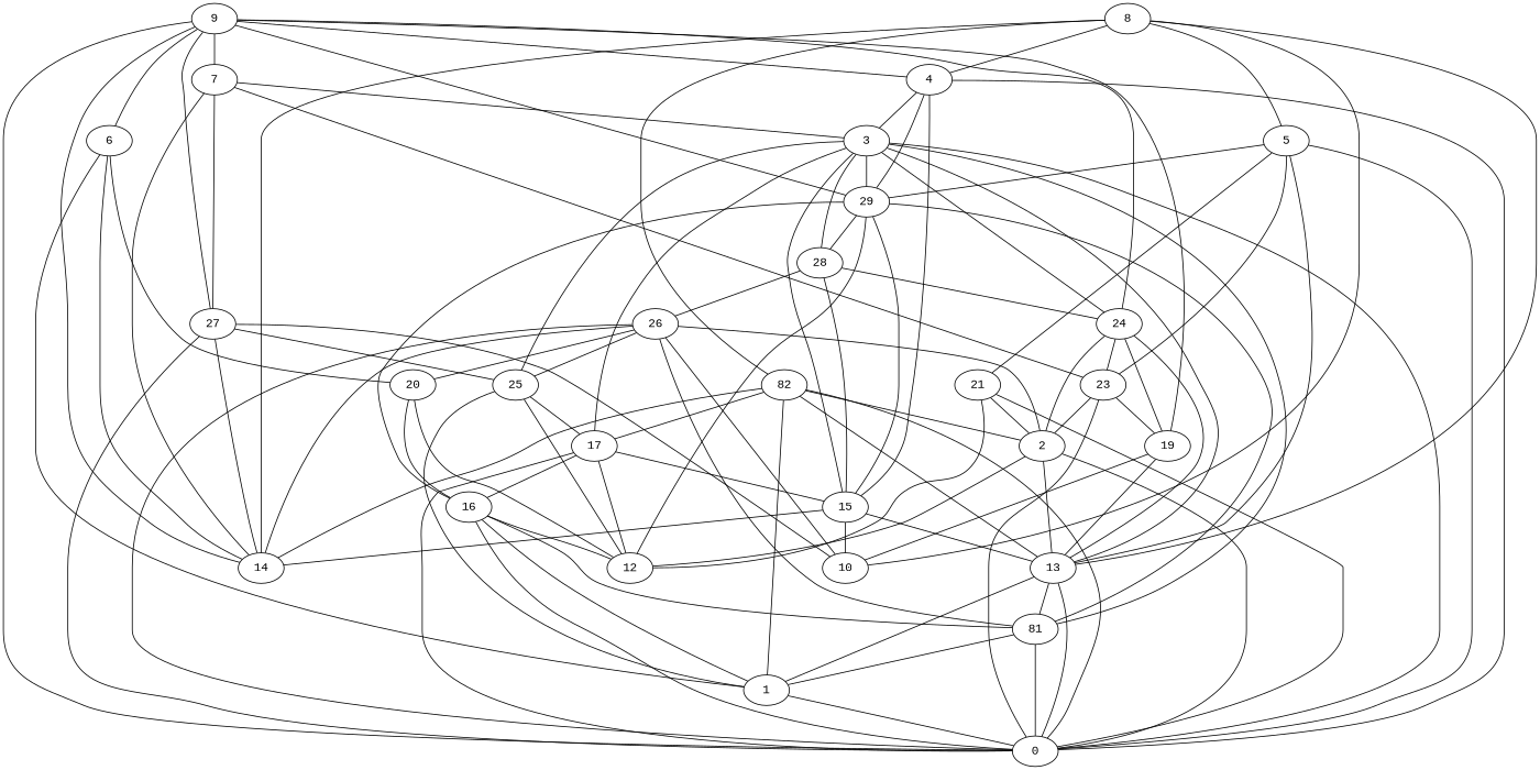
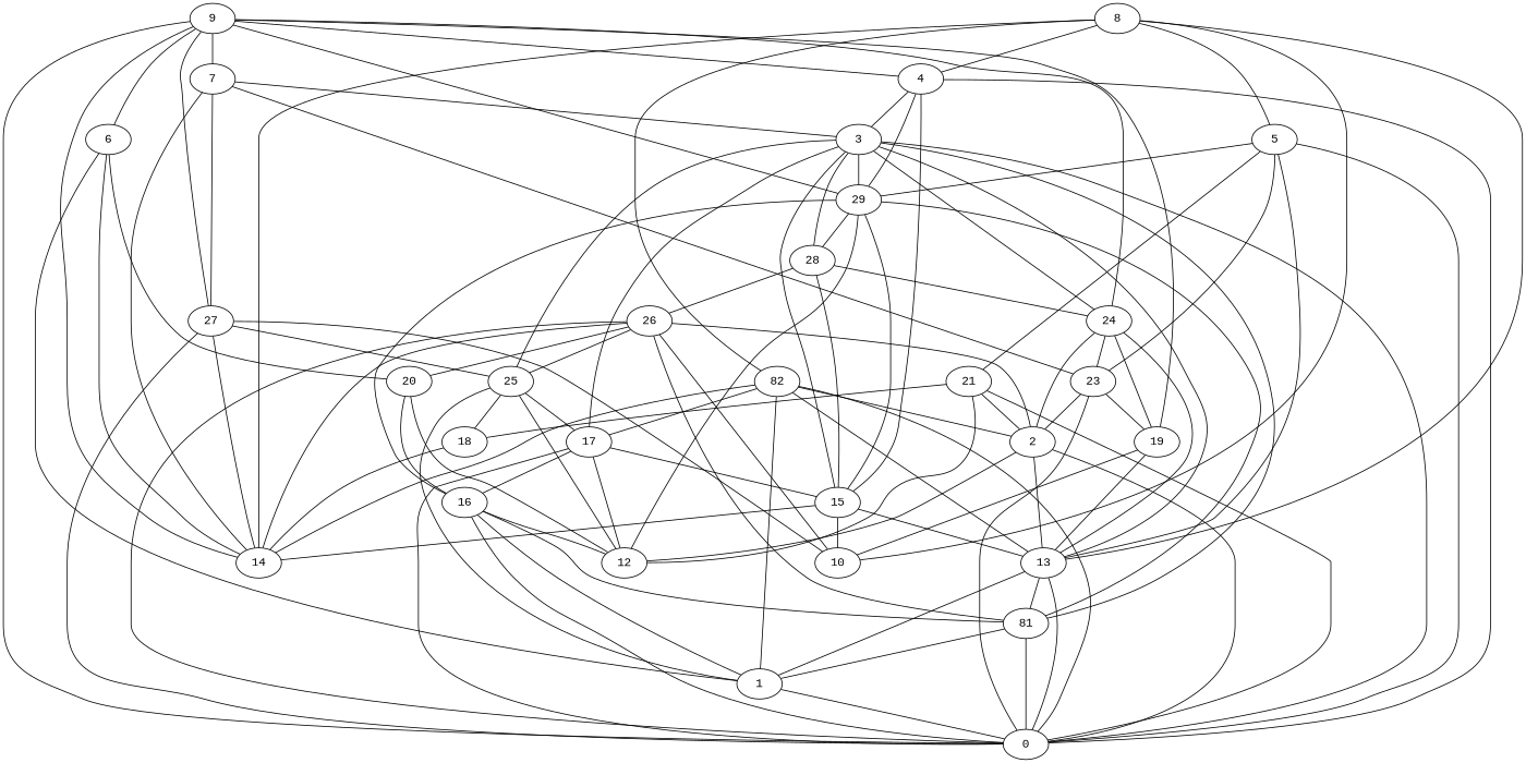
  digraph {
    fontname="Liberation Mono"
    node [fontname="Liberation Mono"]
    edge [color=black dir=none fontname="Liberation Mono"]
    6
    1
    20
    14
    0
    16
    12
    3
    28
    13
    29
    24
    25
    17
    n15 [label=81]
    15
    26
    19
    2
    23
+   18
    9
    4
    7
    27
    10
    n27 [label=82]
    21
    8
    5
    subgraph sub_1 {
      6
      1
      20
      14
      0
      16
      12
      3
      28
      13
      29
      24
      25
      17
      n15
      15
      26
      19
      2
      23
+     18
      9
      4
      7
      27
      10
      n27
      21
      8
      5
    }
    6 -> 1
    6 -> 20
    6 -> 14
    1 -> 0
    20 -> 16
    20 -> 12
    16 -> 1
    16 -> 0
    16 -> 12
    16 -> n15
    3 -> 0
    3 -> 28
    3 -> 13
    3 -> 29
    3 -> 24
    3 -> 25
    3 -> 17
    3 -> n15
    3 -> 15
    28 -> 24
    28 -> 15
    28 -> 26
    13 -> 1
    13 -> 0
    13 -> n15
    29 -> 16
    29 -> 12
    29 -> 28
    29 -> n15
    29 -> 15
    24 -> 13
    24 -> 19
    24 -> 2
    24 -> 23
    25 -> 1
    25 -> 12
    25 -> 17
+   25 -> 18
    17 -> 0
    17 -> 16
    17 -> 12
    17 -> 15
    n15 -> 1
    n15 -> 0
    15 -> 14
    15 -> 13
    15 -> 10
    26 -> 20
    26 -> 14
    26 -> 0
    26 -> 25
    26 -> n15
    26 -> 2
    26 -> 10
    19 -> 13
    19 -> 10
    2 -> 0
    2 -> 12
    2 -> 13
    23 -> 0
    23 -> 19
    23 -> 2
+   18 -> 14
    9 -> 6
    9 -> 14
    9 -> 0
    9 -> 29
    9 -> 24
    9 -> 19
    9 -> 4
    9 -> 7
    9 -> 27
    4 -> 0
    4 -> 3
    4 -> 29
    4 -> 15
    7 -> 14
    7 -> 3
    7 -> 23
    7 -> 27
    27 -> 14
    27 -> 0
    27 -> 25
    27 -> 10
    n27 -> 1
    n27 -> 14
    n27 -> 0
    n27 -> 13
    n27 -> 17
    n27 -> 2
    21 -> 0
    21 -> 12
    21 -> 2
+   21 -> 18
    8 -> 14
    8 -> 13
    8 -> 4
    8 -> 10
    8 -> n27
    8 -> 5
    5 -> 0
    5 -> 13
    5 -> 29
    5 -> 23
    5 -> 21
  }
